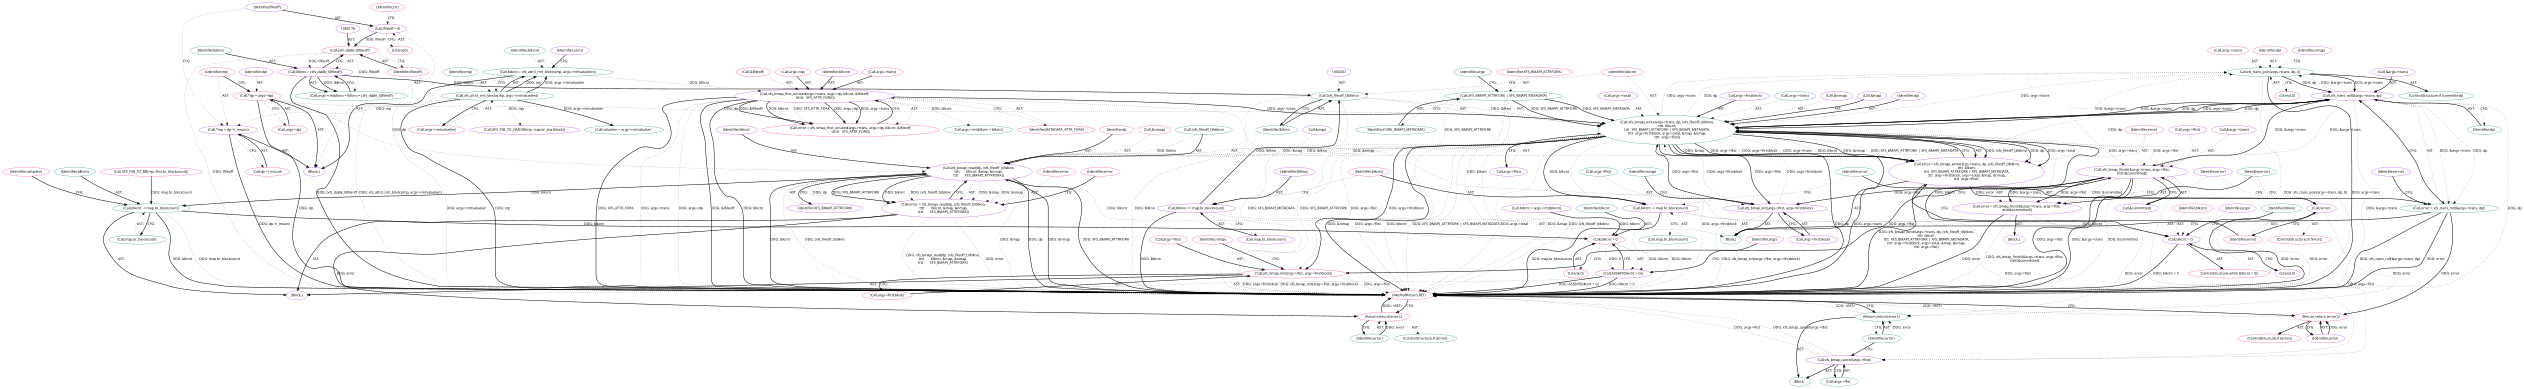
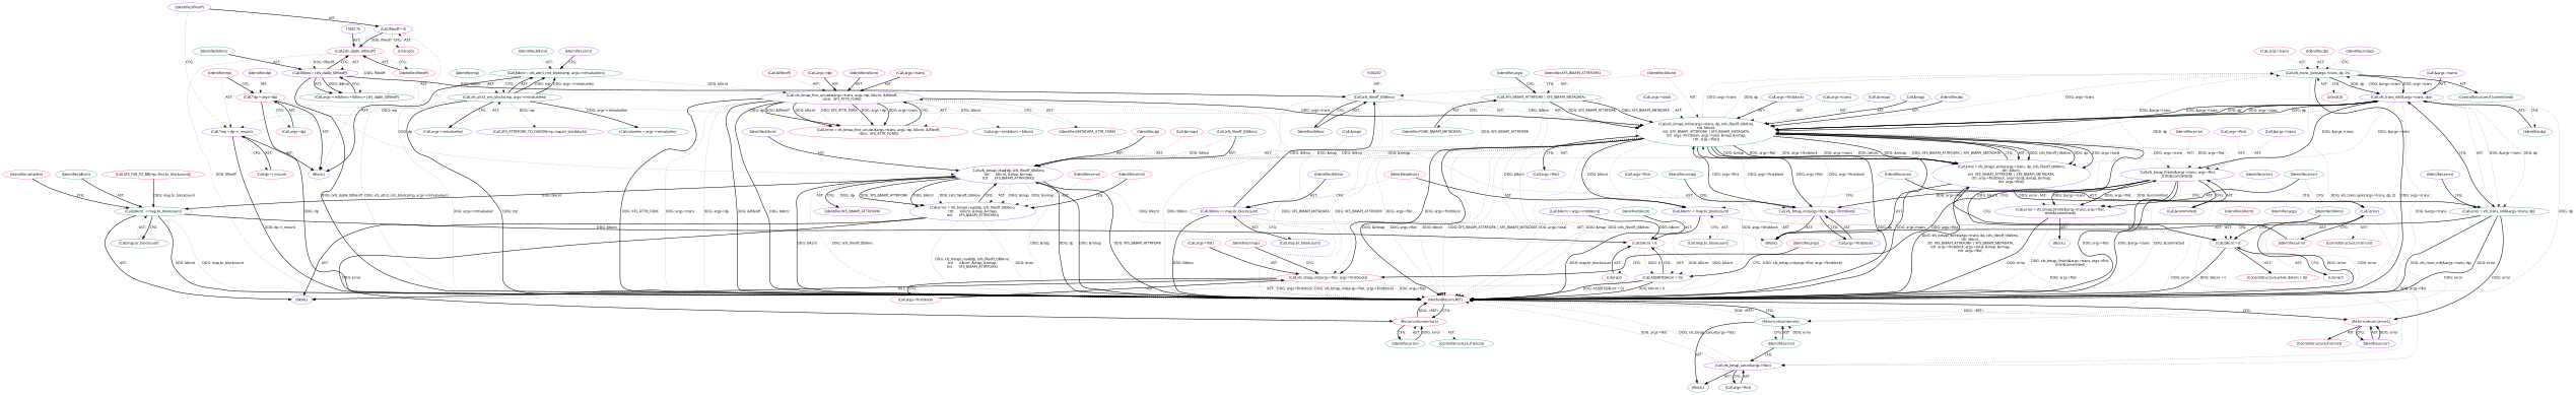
  digraph {
    fontname="Noto Sans"
    node [color=purple fontname="Noto Sans"]
    edge [fontname="Noto Sans" style=bold]
    n1 [color=teal label="(Call,xfs_trans_ijoin(args->trans, dp, 0))"]
    n2 [label="(Call,xfs_trans_roll(&args->trans, dp))"]
    n3 [color=teal label="(Call,xfs_bmapi_write(args->trans, dp, (xfs_fileoff_t)lblkno,\n\t\t\t\t  blkcnt,\n\t\t\t\t  XFS_BMAPI_ATTRFORK | XFS_BMAPI_METADATA,\n\t\t\t\t  args->firstblock, args->total, &map, &nmap,\n\t\t\t\t  args->flist))"]
    n4 [color=teal label="(ControlStructure,if (committed))"]
    n5 [color=deeppink label="(Literal,0)"]
    n6 [color=deeppink label="(MethodReturn,RET)"]
    n7 [label="(Call,xfs_bmap_finish(&args->trans, args->flist,\n\t\t\t\t\t\t&committed))"]
    n8 [color=teal label="(Call,error = xfs_trans_roll(&args->trans, dp))"]
    n9 [label="(Call,xfs_bmapi_read(dp, (xfs_fileoff_t)lblkno,\n\t\t\t\t       blkcnt, &map, &nmap,\n\t\t\t\t       XFS_BMAPI_ATTRFORK))"]
    n10 [color=teal label="(Identifier,dp)"]
    n11 [label="(Call,xfs_bmap_init(args->flist, args->firstblock))"]
    n12 [label="(Call,xfs_bmap_cancel(args->flist))"]
    n13 [color=deeppink label="(Call,xfs_bmap_init(args->flist, args->firstblock))"]
    n14 [label="(Call,blkcnt -= map.br_blockcount)"]
    n15 [label="(Call,error = xfs_bmapi_write(args->trans, dp, (xfs_fileoff_t)lblkno,\n\t\t\t\t  blkcnt,\n\t\t\t\t  XFS_BMAPI_ATTRFORK | XFS_BMAPI_METADATA,\n\t\t\t\t  args->firstblock, args->total, &map, &nmap,\n\t\t\t\t  args->flist))"]
    n16 [label="(Call,args->flist)"]
    n17 [color=teal label="(Return,return(error);)"]
    n18 [color=deeppink label="(Return,return (error);)"]
    n19 [color=deeppink label="(Return,return(error);)"]
    n20 [label="(Call,error = xfs_bmap_finish(&args->trans, args->flist,\n\t\t\t\t\t\t&committed))"]
    n21 [label="(Call,&committed)"]
    n22 [color=teal label="(Block,)"]
    n23 [label="(Call,args->firstblock)"]
    n24 [label="(Block,)"]
    n25 [color=teal label="(Block,)"]
    n26 [color=teal label="(Call,args->flist)"]
    n27 [label="(Block,)"]
    n28 [color=deeppink label="(Call,args->firstblock)"]
    n29 [label="(Call,error = xfs_bmapi_read(dp, (xfs_fileoff_t)lblkno,\n\t\t\t\t       blkcnt, &map, &nmap,\n\t\t\t\t       XFS_BMAPI_ATTRFORK))"]
    n30 [color=teal label="(Call,blkcnt -= map.br_blockcount)"]
    n31 [label="(Identifier,XFS_BMAPI_ATTRFORK)"]
    n32 [label="(Call,blkcnt > 0)"]
    n33 [color=teal label="(Call,map.br_blockcount)"]
    n34 [label="(Call,!error)"]
    n35 [label="(Call,xfs_bmap_first_unused(args->trans, args->dp, blkcnt, &lfileoff,\n \t\t\t\t\t\t   XFS_ATTR_FORK))"]
    n36 [color=deeppink label="(Identifier,METADATA_ATTR_FORK)"]
    n37 [color=deeppink label="(Call,error = xfs_bmap_first_unused(args->trans, args->dp, blkcnt, &lfileoff,\n \t\t\t\t\t\t   XFS_ATTR_FORK))"]
    n38 [color=teal label="(Call,args->rmtblkcnt = blkcnt)"]
    n39 [label="(Literal,0)"]
    n40 [color=deeppink label="(ControlStructure,while (blkcnt > 0))"]
    n41 [color=teal label="(Call,blkcnt = xfs_attr3_rmt_blocks(mp, args->rmtvaluelen))"]
    n42 [color=teal label="(Call,xfs_attr3_rmt_blocks(mp, args->rmtvaluelen))"]
    n43 [label="(Block,)"]
-   n44 [color=deeppink label="(Call,args->rmtvaluelen)"]
-   n45 [label="(Call,XFS_FSB_TO_DADDR(mp, map.br_startblock))"]
+   n44 [color=teal label="(Call,args->rmtvaluelen)"]
+   n45 [label="(Call,XFS_ATTRFORK_TO_DADDR(mp, map.br_startblock))"]
    n46 [color=teal label="(Call,valuelen = args->rmtvaluelen)"]
    n47 [label="(Call,*mp = dp->i_mount)"]
    n48 [color=deeppink label="(Call,dp->i_mount)"]
    n49 [color=deeppink label="(Call,*dp = args->dp)"]
    n50 [color=deeppink label="(Call,args->dp)"]
    n51 [color=teal label="(Call,(xfs_fileoff_t)lblkno)"]
    n52 [label="(Call,lblkno += map.br_blockcount)"]
    n53 [color=teal label="(Identifier,lblkno)"]
    n54 [label="(Call,map.br_blockcount)"]
    n55 [label="(Call,lblkno = (xfs_dablk_t)lfileoff)"]
    n56 [color=deeppink label="(Call,(xfs_dablk_t)lfileoff)"]
    n57 [color=teal label="(Call,args->rmtblkno = lblkno = (xfs_dablk_t)lfileoff)"]
    n58 [color=deeppink label="(Identifier,lfileoff)"]
    n59 [label="(Call,lfileoff = 0)"]
    n60 [color=deeppink label="(Literal,0)"]
    n61 [color=teal label="(Call,XFS_BMAPI_ATTRFORK | XFS_BMAPI_METADATA)"]
    n62 [color=teal label="(Identifier,FORK_BMAPI_METADATA)"]
    n63 [color=deeppink label="(Identifier,error)"]
    n64 [color=deeppink label="(ControlStructure,if (!error))"]
    n65 [color=teal label="(Identifier,error)"]
    n66 [color=deeppink label="(ControlStructure,if (error))"]
    n67 [label="(Identifier,error)"]
    n68 [color=deeppink label="(Call,blkcnt > 0)"]
    n69 [color=teal label="(Call,map.br_blockcount)"]
    n70 [color=teal label="(Identifier,error)"]
    n71 [color=teal label="(ControlStructure,if (error))"]
    n72 [label="(Call,ASSERT(blkcnt > 0))"]
    n73 [color=deeppink label="(Literal,0)"]
    n74 [label="(Call,args->firstblock)"]
    n75 [color=teal label="(Call,args->trans)"]
    n76 [color=teal label="(Identifier,lblkno)"]
    n77 [label="(Identifier,blkcnt)"]
    n78 [color=deeppink label="(Call,&lfileoff)"]
    n79 [label="(Call,&nmap)"]
    n80 [color=deeppink label="(Identifier,blkcnt)"]
    n81 [label="(Call,&args->trans)"]
    n82 [color=deeppink label="(Call,args->trans)"]
    n83 [color=deeppink label="(Identifier,dp)"]
    n84 [color=teal label="(Identifier,mp)"]
    n85 [color=deeppink label="(Call,args->flist)"]
    n86 [color=deeppink label="(Call,XFS_FSB_TO_BB(mp, first.br_blockcount))"]
    n87 [color=teal label="(Identifier,error)"]
    n88 [label="(Identifier,error)"]
    n89 [label="(Identifier,error)"]
    n90 [color=deeppink label="(Identifier,error)"]
    n91 [color=deeppink label="(Identifier,blkcnt)"]
    n92 [color=deeppink label="(Call,args->dp)"]
    n93 [color=teal label="(Identifier,error)"]
-   n94 [color=deeppink label="(Identifier,src)"]
    n95 [label="(Identifier,args)"]
    n96 [label="(Call,&map)"]
    n97 [color=deeppink label="(Identifier,dp)"]
    n98 [color=deeppink label="(Identifier,args)"]
    n99 [label="(Identifier,blkcnt)"]
    n100 [color=deeppink label="(Identifier,valuelen)"]
    n101 [color=teal label="(Call,args->flist)"]
    n102 [label="(Call,args->flist)"]
    n103 [label="(Identifier,dp)"]
    n104 [label="(Identifier,lfileoff)"]
    n105 [label="(Identifier,lblkno)"]
    n106 [color=teal label="(Identifier,blkcnt)"]
    n107 [color=deeppink label="(Call,&nmap)"]
    n108 [color=teal label="(Call,(xfs_fileoff_t)lblkno)"]
    n109 [label="(Identifier,dp)"]
    n110 [color=deeppink label="(Identifier,nmap)"]
    n111 [label="(Call,&args->trans)"]
    n112 [color=deeppink label="(Call,args->trans)"]
    n113 [color=teal label="(Identifier,blkcnt)"]
    n114 [label="(Call,args->total)"]
    n115 [color=deeppink label="(Identifier,error)"]
    n116 [color=deeppink label="(Identifier,blkcnt)"]
    n117 [color=deeppink label="(Identifier,mp)"]
    n118 [color=teal label="(Identifier,lblkno)"]
    n119 [label="(Identifier,nmap)"]
    n120 [color=teal label="(Identifier,nmap)"]
    n121 [color=teal label="(Identifier,blkcnt)"]
    n122 [label="(Call,blkcnt = args->rmtblkcnt)"]
    n123 [color=deeppink label="(Identifier,error)"]
    n124 [label="(Identifier,error)"]
    n125 [color=teal label="(Identifier,args)"]
    n126 [label="(Call,&map)"]
    n127 [color=deeppink label="(Identifier,XFS_BMAPI_ATTRFORK)"]
    1000207
    1000176
    n1 -> n2 [label="DDG: args->trans"]
    n1 -> n2 [label="DDG: dp"]
    n1 -> n3 [label="DDG: args->trans" style=dotted]
    n1 -> n4 [label="AST: "]
    n1 -> n5 [label="CFG: " style=dotted]
    n1 -> n6 [label="DDG: xfs_trans_ijoin(args->trans, dp, 0)" style=dotted]
    n1 -> n6 [label="DDG: args->trans"]
    n2 -> n1 [label="DDG: &args->trans" style=dotted]
    n2 -> n3 [label="DDG: &args->trans"]
    n2 -> n3 [label="DDG: dp"]
    n2 -> n6 [label="DDG: dp" style=dotted]
    n2 -> n6 [label="DDG: &args->trans" style=dotted]
    n2 -> n7 [label="DDG: &args->trans" style=dotted]
    n2 -> n8 [label="AST: " style=dotted]
    n2 -> n8 [label="DDG: &args->trans" style=dotted]
    n2 -> n8 [label="DDG: dp" style=dotted]
    n2 -> n9 [label="DDG: dp" style=dotted]
    n2 -> n10 [label="CFG: " style=dotted]
    n3 -> n1 [label="DDG: args->trans" style=dotted]
    n3 -> n1 [label="DDG: dp" style=dotted]
    n3 -> n2 [label="DDG: args->trans"]
    n3 -> n2 [label="DDG: dp"]
    n3 -> n6 [label="DDG: &nmap"]
    n3 -> n6 [label="DDG: args->flist" style=dotted]
    n3 -> n6 [label="DDG: blkcnt" style=dotted]
    n3 -> n6 [label="DDG: XFS_BMAPI_ATTRFORK | XFS_BMAPI_METADATA" style=dotted]
    n3 -> n6 [label="DDG: args->total" style=dotted]
    n3 -> n6 [label="DDG: &map" style=dotted]
    n3 -> n6 [label="DDG: (xfs_fileoff_t)lblkno" style=dotted]
    n3 -> n6 [label="DDG: args->firstblock" style=dotted]
    n3 -> n6 [label="DDG: dp"]
    n3 -> n6 [label="DDG: args->trans"]
    n3 -> n7 [label="DDG: args->trans" style=dotted]
    n3 -> n7 [label="DDG: args->flist" style=dotted]
    n3 -> n9 [label="DDG: &map" style=dotted]
    n3 -> n9 [label="DDG: &nmap" style=dotted]
    n3 -> n11 [label="DDG: args->flist"]
    n3 -> n11 [label="DDG: args->firstblock" style=dotted]
    n3 -> n12 [label="DDG: args->flist" style=dotted]
    n3 -> n13 [label="DDG: args->flist" style=dotted]
    n3 -> n13 [label="DDG: args->firstblock"]
    n3 -> n14 [label="DDG: blkcnt"]
    n3 -> n15 [label="AST: "]
    n3 -> n15 [label="DDG: (xfs_fileoff_t)lblkno"]
    n3 -> n15 [label="DDG: dp"]
    n3 -> n15 [label="DDG: args->total"]
    n3 -> n15 [label="DDG: &map"]
    n3 -> n15 [label="DDG: args->flist"]
    n3 -> n15 [label="DDG: args->firstblock" style=dotted]
    n3 -> n15 [label="DDG: args->trans" style=dotted]
    n3 -> n15 [label="DDG: blkcnt" style=dotted]
    n3 -> n15 [label="DDG: &nmap"]
    n3 -> n15 [label="DDG: XFS_BMAPI_ATTRFORK | XFS_BMAPI_METADATA" style=dotted]
    n3 -> n16 [label="CFG: "]
    n5 -> n1 [label="AST: " style=dotted]
    n6 -> n17 [label="CFG: "]
    n6 -> n18 [label="CFG: "]
    n6 -> n19 [label="CFG: "]
    n7 -> n1 [label="DDG: &args->trans" style=dotted]
    n7 -> n2 [label="DDG: &args->trans"]
    n7 -> n6 [label="DDG: args->flist"]
    n7 -> n6 [label="DDG: &args->trans"]
    n7 -> n6 [label="DDG: &committed" style=dotted]
    n7 -> n11 [label="DDG: args->flist"]
    n7 -> n12 [label="DDG: args->flist" style=dotted]
    n7 -> n13 [label="DDG: args->flist"]
    n7 -> n20 [label="AST: " style=dotted]
    n7 -> n20 [label="DDG: &args->trans"]
    n7 -> n20 [label="DDG: args->flist"]
    n7 -> n20 [label="DDG: &committed" style=dotted]
    n7 -> n21 [label="CFG: "]
    n8 -> n2 [label="CFG: "]
    n8 -> n6 [label="DDG: xfs_trans_roll(&args->trans, dp)"]
    n8 -> n6 [label="DDG: error"]
    n8 -> n18 [label="DDG: error"]
    n8 -> n22 [label="AST: "]
    n9 -> n6 [label="DDG: &map" style=dotted]
    n9 -> n6 [label="DDG: dp"]
    n9 -> n6 [label="DDG: &nmap"]
    n9 -> n6 [label="DDG: XFS_BMAPI_ATTRFORK"]
    n9 -> n6 [label="DDG: blkcnt"]
    n9 -> n6 [label="DDG: (xfs_fileoff_t)lblkno" style=dotted]
    n9 -> n29 [label="AST: " style=dotted]
    n9 -> n29 [label="DDG: &map" style=dotted]
    n9 -> n29 [label="DDG: &nmap" style=dotted]
    n9 -> n29 [label="DDG: dp" style=dotted]
    n9 -> n29 [label="DDG: XFS_BMAPI_ATTRFORK"]
    n9 -> n29 [label="DDG: blkcnt"]
    n9 -> n29 [label="DDG: (xfs_fileoff_t)lblkno" style=dotted]
    n9 -> n30 [label="DDG: blkcnt"]
    n9 -> n31 [label="CFG: "]
    n10 -> n2 [label="AST: "]
    n11 -> n3 [label="DDG: args->firstblock" style=dotted]
    n11 -> n3 [label="DDG: args->flist"]
    n11 -> n6 [label="DDG: xfs_bmap_init(args->flist, args->firstblock)" style=dotted]
    n11 -> n22 [label="AST: "]
    n11 -> n23 [label="CFG: "]
    n12 -> n6 [label="DDG: args->flist" style=dotted]
    n12 -> n6 [label="DDG: xfs_bmap_cancel(args->flist)" style=dotted]
    n12 -> n25 [label="AST: "]
    n12 -> n26 [label="CFG: "]
    n13 -> n6 [label="DDG: xfs_bmap_init(args->flist, args->firstblock)" style=dotted]
    n13 -> n6 [label="DDG: args->flist" style=dotted]
    n13 -> n6 [label="DDG: args->firstblock" style=dotted]
    n13 -> n27 [label="AST: "]
    n13 -> n28 [label="CFG: "]
    n14 -> n6 [label="DDG: map.br_blockcount"]
    n14 -> n6 [label="DDG: blkcnt" style=dotted]
    n14 -> n22 [label="AST: " style=dotted]
    n14 -> n32 [label="DDG: blkcnt" style=dotted]
    n14 -> n33 [label="CFG: " style=dotted]
    n15 -> n3 [label="CFG: "]
    n15 -> n6 [label="DDG: xfs_bmapi_write(args->trans, dp, (xfs_fileoff_t)lblkno,\n\t\t\t\t  blkcnt,\n\t\t\t\t  XFS_BMAPI_ATTRFORK | XFS_BMAPI_METADATA,\n\t\t\t\t  args->firstblock, args->total, &map, &nmap,\n\t\t\t\t  args->flist)"]
    n15 -> n22 [label="AST: "]
    n15 -> n34 [label="DDG: error"]
    n16 -> n3 [label="AST: " style=dotted]
    n17 -> n6 [label="DDG: <RET>" style=dotted]
    n17 -> n25 [label="AST: "]
    n17 -> n65 [label="CFG: " style=dotted]
    n18 -> n6 [label="DDG: <RET>" style=dotted]
    n18 -> n66 [label="AST: "]
    n18 -> n67 [label="CFG: "]
    n19 -> n6 [label="DDG: <RET>"]
    n19 -> n70 [label="CFG: "]
    n19 -> n71 [label="AST: " style=dotted]
    n20 -> n6 [label="DDG: error"]
    n20 -> n6 [label="DDG: xfs_bmap_finish(&args->trans, args->flist,\n\t\t\t\t\t\t&committed)" style=dotted]
    n20 -> n7 [label="CFG: " style=dotted]
    n20 -> n17 [label="DDG: error" style=dotted]
    n20 -> n24 [label="AST: "]
    n21 -> n7 [label="AST: "]
    n23 -> n11 [label="AST: "]
    n26 -> n12 [label="AST: "]
    n28 -> n13 [label="AST: "]
    n29 -> n6 [label="DDG: xfs_bmapi_read(dp, (xfs_fileoff_t)lblkno,\n\t\t\t\t       blkcnt, &map, &nmap,\n\t\t\t\t       XFS_BMAPI_ATTRFORK)" style=dotted]
    n29 -> n6 [label="DDG: error" style=dotted]
    n29 -> n9 [label="CFG: "]
    n29 -> n19 [label="DDG: error"]
    n29 -> n27 [label="AST: "]
    n30 -> n6 [label="DDG: map.br_blockcount" style=dotted]
    n30 -> n6 [label="DDG: blkcnt"]
    n30 -> n27 [label="AST: "]
    n30 -> n68 [label="DDG: blkcnt"]
    n30 -> n69 [label="CFG: "]
    n31 -> n9 [label="AST: " style=dotted]
    n32 -> n3 [label="DDG: blkcnt"]
    n32 -> n6 [label="DDG: blkcnt > 0"]
    n32 -> n39 [label="CFG: "]
    n32 -> n40 [label="AST: "]
    n33 -> n14 [label="AST: " style=dotted]
    n34 -> n6 [label="DDG: !error"]
    n34 -> n6 [label="DDG: error" style=dotted]
    n34 -> n17 [label="DDG: error" style=dotted]
    n34 -> n63 [label="CFG: "]
    n34 -> n64 [label="AST: " style=dotted]
    n35 -> n3 [label="DDG: args->trans"]
    n35 -> n6 [label="DDG: XFS_ATTR_FORK"]
    n35 -> n6 [label="DDG: args->trans" style=dotted]
    n35 -> n6 [label="DDG: args->dp" style=dotted]
    n35 -> n6 [label="DDG: &lfileoff"]
    n35 -> n6 [label="DDG: blkcnt"]
    n35 -> n32 [label="DDG: blkcnt" style=dotted]
    n35 -> n36 [label="CFG: " style=dotted]
    n35 -> n37 [label="AST: " style=dotted]
    n35 -> n37 [label="DDG: &lfileoff"]
    n35 -> n37 [label="DDG: blkcnt"]
    n35 -> n37 [label="DDG: XFS_ATTR_FORK" style=dotted]
    n35 -> n37 [label="DDG: args->dp"]
    n35 -> n37 [label="DDG: args->trans"]
    n35 -> n38 [label="DDG: blkcnt" style=dotted]
    n36 -> n35 [label="AST: " style=dotted]
    n37 -> n35 [label="CFG: "]
    n39 -> n32 [label="AST: " style=dotted]
    n41 -> n6 [label="DDG: xfs_attr3_rmt_blocks(mp, args->rmtvaluelen)" style=dotted]
    n41 -> n35 [label="DDG: blkcnt" style=dotted]
    n41 -> n42 [label="CFG: " style=dotted]
    n41 -> n43 [label="AST: "]
    n42 -> n6 [label="DDG: args->rmtvaluelen" style=dotted]
    n42 -> n6 [label="DDG: mp"]
    n42 -> n41 [label="AST: "]
    n42 -> n41 [label="DDG: mp"]
    n42 -> n41 [label="DDG: args->rmtvaluelen"]
    n42 -> n44 [label="CFG: "]
    n42 -> n45 [label="DDG: mp" style=dotted]
    n42 -> n46 [label="DDG: args->rmtvaluelen"]
    n42 -> n47 [label="DDG: mp" style=dotted]
    n44 -> n42 [label="AST: " style=dotted]
    n47 -> n6 [label="DDG: dp->i_mount"]
    n47 -> n43 [label="AST: "]
    n47 -> n48 [label="CFG: " style=dotted]
    n48 -> n47 [label="AST: "]
    n49 -> n3 [label="DDG: dp" style=dotted]
    n49 -> n6 [label="DDG: dp"]
    n49 -> n9 [label="DDG: dp" style=dotted]
    n49 -> n43 [label="AST: "]
    n49 -> n50 [label="CFG: " style=dotted]
    n50 -> n49 [label="AST: "]
    n51 -> n3 [label="AST: " style=dotted]
    n51 -> n3 [label="DDG: lblkno" style=dotted]
    n51 -> n6 [label="DDG: lblkno" style=dotted]
    n51 -> n52 [label="DDG: lblkno" style=dotted]
    n51 -> n53 [label="CFG: "]
    n52 -> n6 [label="DDG: lblkno"]
    n52 -> n22 [label="AST: " style=dotted]
    n52 -> n51 [label="DDG: lblkno"]
    n52 -> n54 [label="CFG: " style=dotted]
    n53 -> n51 [label="AST: "]
    n54 -> n52 [label="AST: "]
    n55 -> n6 [label="DDG: (xfs_dablk_t)lfileoff"]
    n55 -> n51 [label="DDG: lblkno"]
    n55 -> n56 [label="CFG: "]
    n55 -> n57 [label="AST: "]
    n55 -> n57 [label="DDG: lblkno"]
    n56 -> n6 [label="DDG: lfileoff" style=dotted]
    n56 -> n55 [label="AST: " style=dotted]
    n56 -> n55 [label="DDG: lfileoff" style=dotted]
    n56 -> n57 [label="DDG: lfileoff" style=dotted]
    n56 -> n58 [label="CFG: " style=dotted]
    n57 -> n55 [label="CFG: "]
    n58 -> n56 [label="AST: "]
    n59 -> n43 [label="AST: " style=dotted]
    n59 -> n56 [label="DDG: lfileoff"]
    n59 -> n60 [label="CFG: " style=dotted]
    n60 -> n59 [label="AST: " style=dotted]
    n61 -> n3 [label="AST: " style=dotted]
    n61 -> n3 [label="DDG: XFS_BMAPI_ATTRFORK"]
    n61 -> n3 [label="DDG: XFS_BMAPI_METADATA"]
    n61 -> n6 [label="DDG: XFS_BMAPI_METADATA" style=dotted]
    n61 -> n6 [label="DDG: XFS_BMAPI_ATTRFORK" style=dotted]
    n61 -> n9 [label="DDG: XFS_BMAPI_ATTRFORK" style=dotted]
    n61 -> n62 [label="CFG: " style=dotted]
    n62 -> n61 [label="AST: "]
    n63 -> n15 [label="CFG: "]
    n63 -> n34 [label="AST: " style=dotted]
    n65 -> n12 [label="CFG: "]
    n65 -> n17 [label="AST: "]
    n65 -> n17 [label="DDG: error" style=dotted]
    n67 -> n18 [label="AST: "]
    n67 -> n18 [label="DDG: error"]
    n68 -> n9 [label="DDG: blkcnt" style=dotted]
    n68 -> n72 [label="AST: " style=dotted]
    n68 -> n72 [label="DDG: blkcnt" style=dotted]
    n68 -> n72 [label="DDG: 0" style=dotted]
    n68 -> n73 [label="CFG: " style=dotted]
    n69 -> n30 [label="AST: " style=dotted]
    n70 -> n19 [label="AST: " style=dotted]
    n70 -> n19 [label="DDG: error"]
    n72 -> n6 [label="DDG: blkcnt > 0"]
    n72 -> n6 [label="DDG: ASSERT(blkcnt > 0)"]
    n72 -> n27 [label="AST: " style=dotted]
    n72 -> n68 [label="CFG: "]
    n73 -> n68 [label="AST: "]
    n74 -> n3 [label="AST: "]
    n75 -> n3 [label="AST: " style=dotted]
    n76 -> n55 [label="AST: "]
    n77 -> n9 [label="AST: "]
    n78 -> n35 [label="AST: " style=dotted]
    n79 -> n3 [label="AST: " style=dotted]
    n80 -> n3 [label="AST: " style=dotted]
    n80 -> n51 [label="CFG: " style=dotted]
    n81 -> n2 [label="AST: "]
    n82 -> n1 [label="AST: " style=dotted]
    n83 -> n9 [label="AST: "]
    n84 -> n42 [label="AST: " style=dotted]
    n85 -> n13 [label="AST: "]
    n86 -> n30 [label="DDG: map.br_blockcount"]
    n87 -> n20 [label="AST: "]
    n87 -> n34 [label="CFG: " style=dotted]
    n88 -> n20 [label="CFG: " style=dotted]
    n88 -> n34 [label="CFG: " style=dotted]
    n89 -> n41 [label="CFG: "]
    n90 -> n29 [label="CFG: "]
    n91 -> n32 [label="AST: " style=dotted]
    n92 -> n35 [label="AST: "]
    n93 -> n8 [label="AST: "]
    n93 -> n14 [label="CFG: " style=dotted]
-   n94 -> n59 [label="CFG: " style=dotted]
    n95 -> n32 [label="CFG: " style=dotted]
    n96 -> n3 [label="AST: "]
    n97 -> n1 [label="AST: " style=dotted]
    n98 -> n72 [label="CFG: "]
    n99 -> n35 [label="AST: "]
    n100 -> n30 [label="CFG: "]
    n101 -> n11 [label="AST: " style=dotted]
    n102 -> n7 [label="AST: " style=dotted]
    n103 -> n49 [label="AST: " style=dotted]
    n104 -> n47 [label="CFG: " style=dotted]
    n104 -> n59 [label="AST: "]
    n105 -> n52 [label="AST: "]
    n106 -> n41 [label="AST: " style=dotted]
    n107 -> n9 [label="AST: " style=dotted]
    n108 -> n9 [label="AST: "]
    n108 -> n9 [label="DDG: lblkno" style=dotted]
    n109 -> n3 [label="AST: "]
    n110 -> n13 [label="CFG: "]
    n111 -> n7 [label="AST: " style=dotted]
    n112 -> n35 [label="AST: "]
    n113 -> n30 [label="AST: "]
    n114 -> n3 [label="AST: " style=dotted]
    n115 -> n29 [label="AST: " style=dotted]
    n116 -> n14 [label="AST: "]
    n116 -> n52 [label="CFG: " style=dotted]
    n117 -> n47 [label="AST: " style=dotted]
    n117 -> n49 [label="CFG: "]
    n118 -> n32 [label="CFG: "]
    n119 -> n1 [label="CFG: " style=dotted]
    n120 -> n11 [label="CFG: "]
    n121 -> n68 [label="AST: "]
    n122 -> n68 [label="DDG: blkcnt"]
    n123 -> n15 [label="AST: " style=dotted]
    n124 -> n8 [label="CFG: "]
    n125 -> n61 [label="CFG: "]
    n126 -> n9 [label="AST: " style=dotted]
    n127 -> n61 [label="AST: " style=dotted]
    1000207 -> n51 [label="AST: " style=dotted]
    1000176 -> n56 [label="AST: "]
  }
